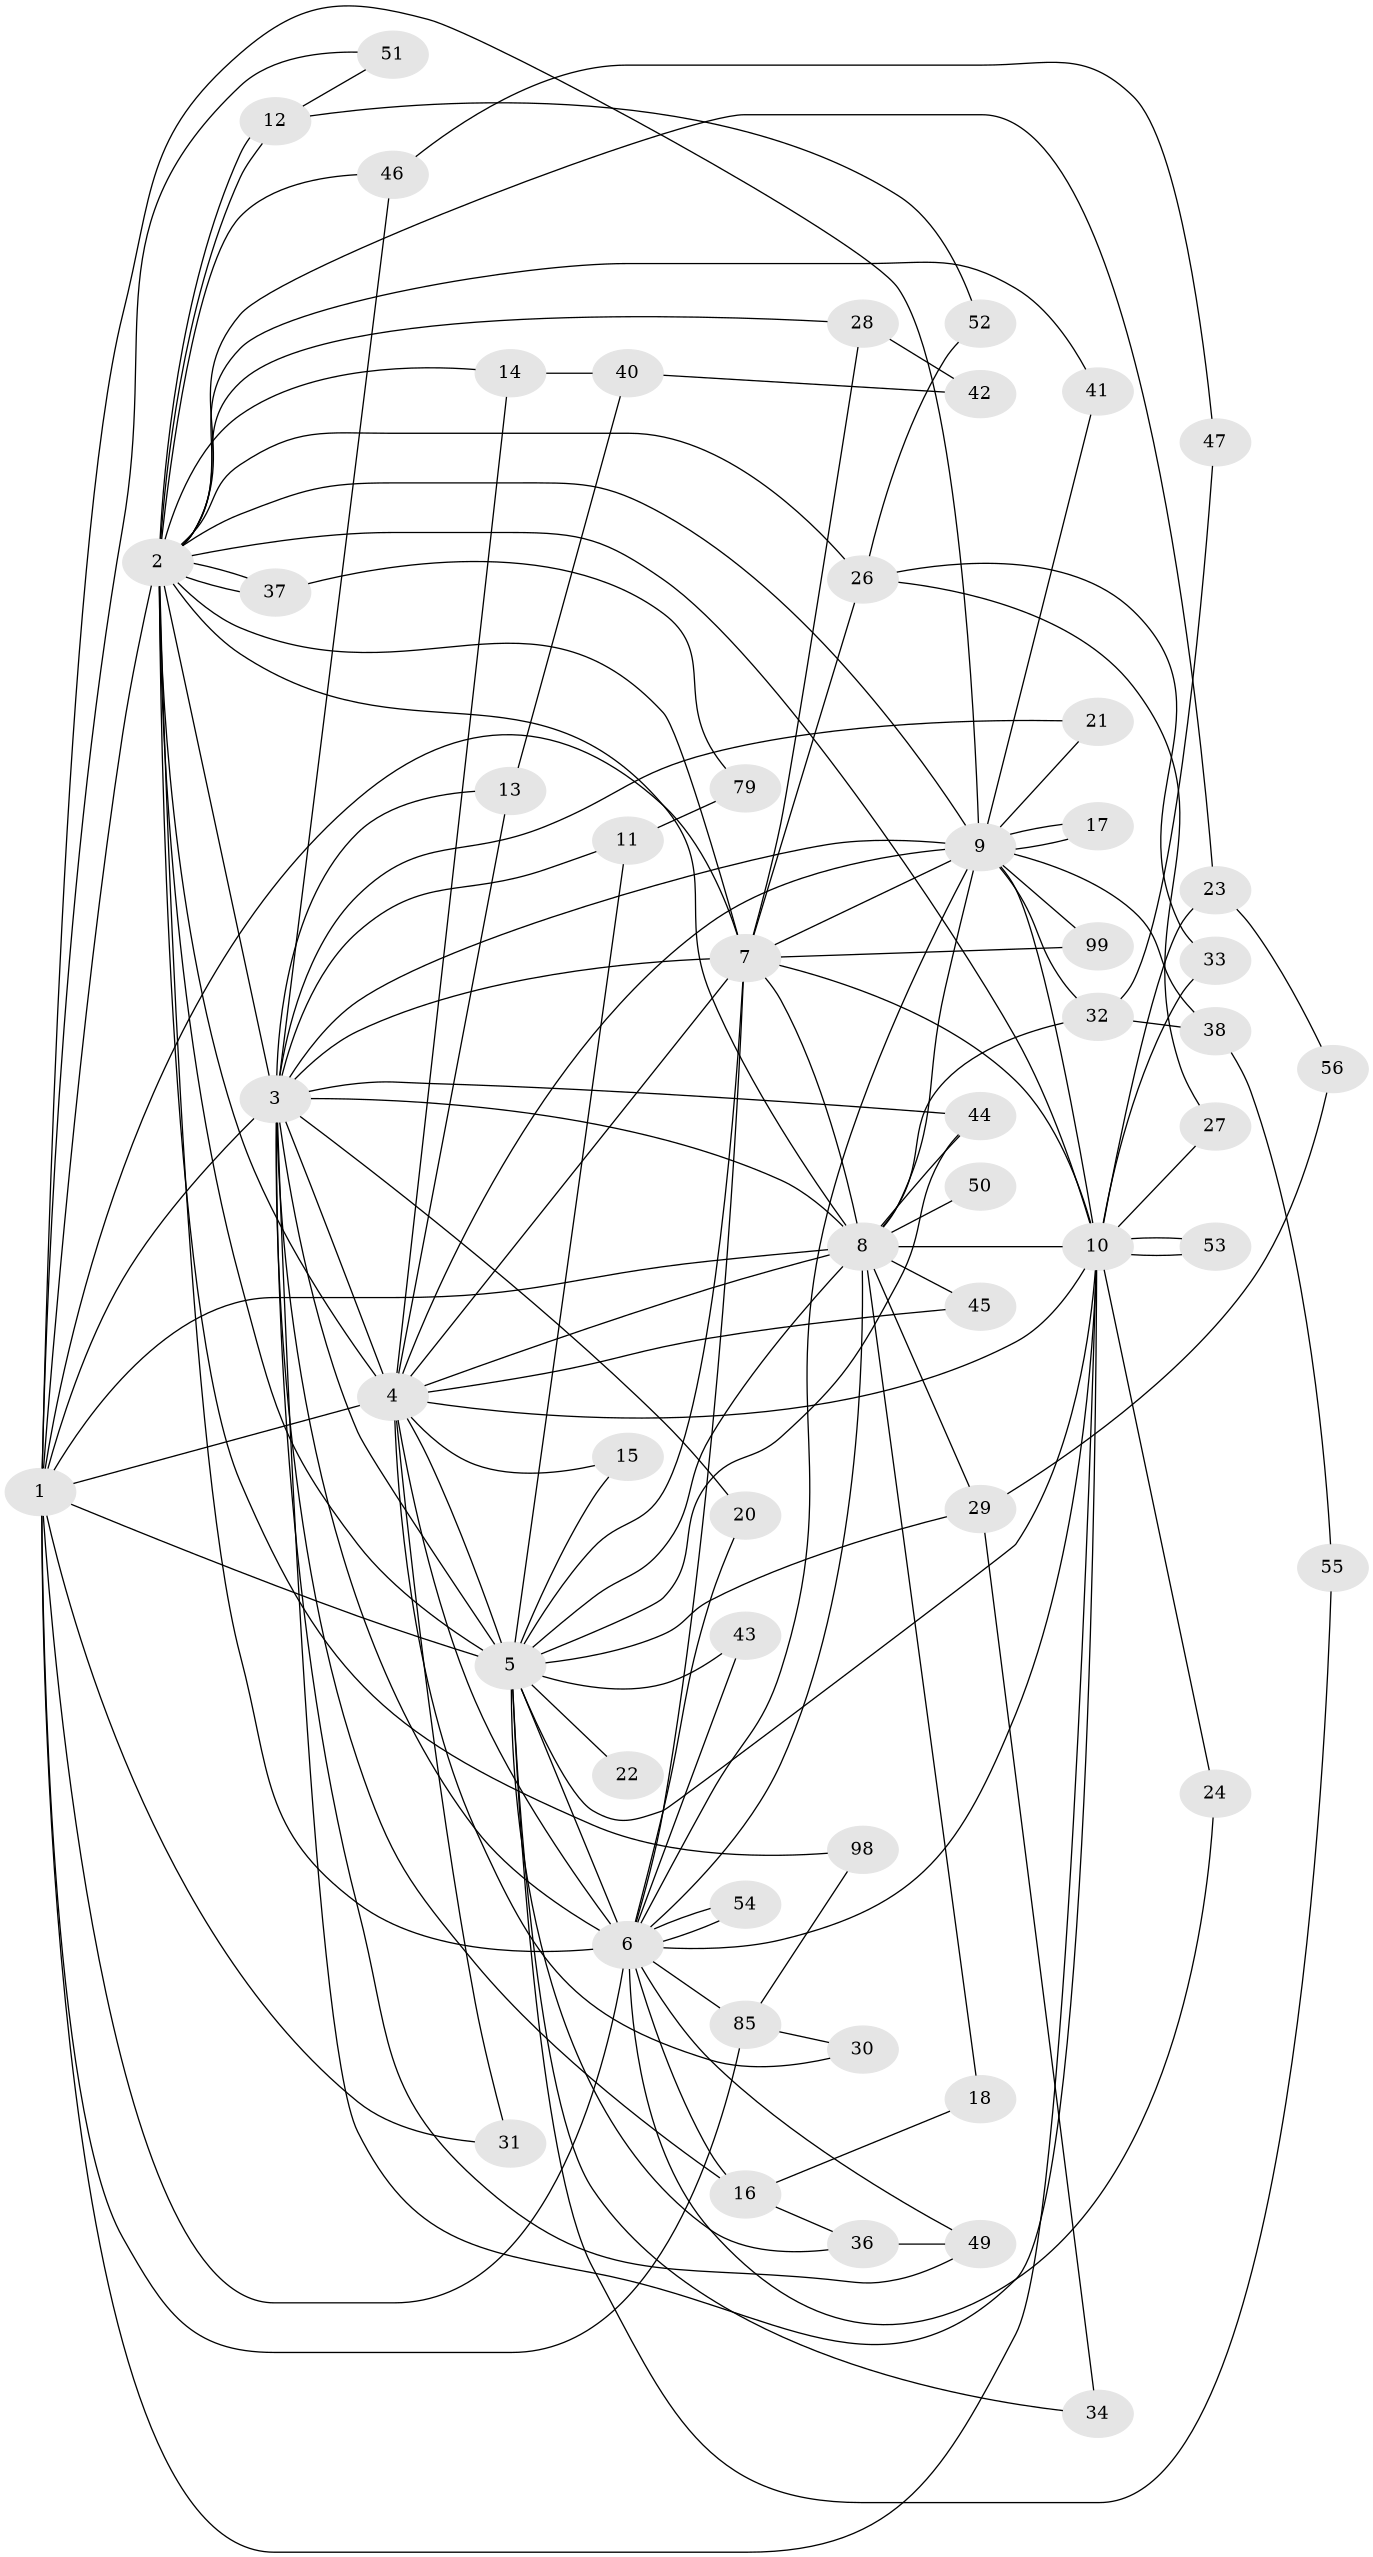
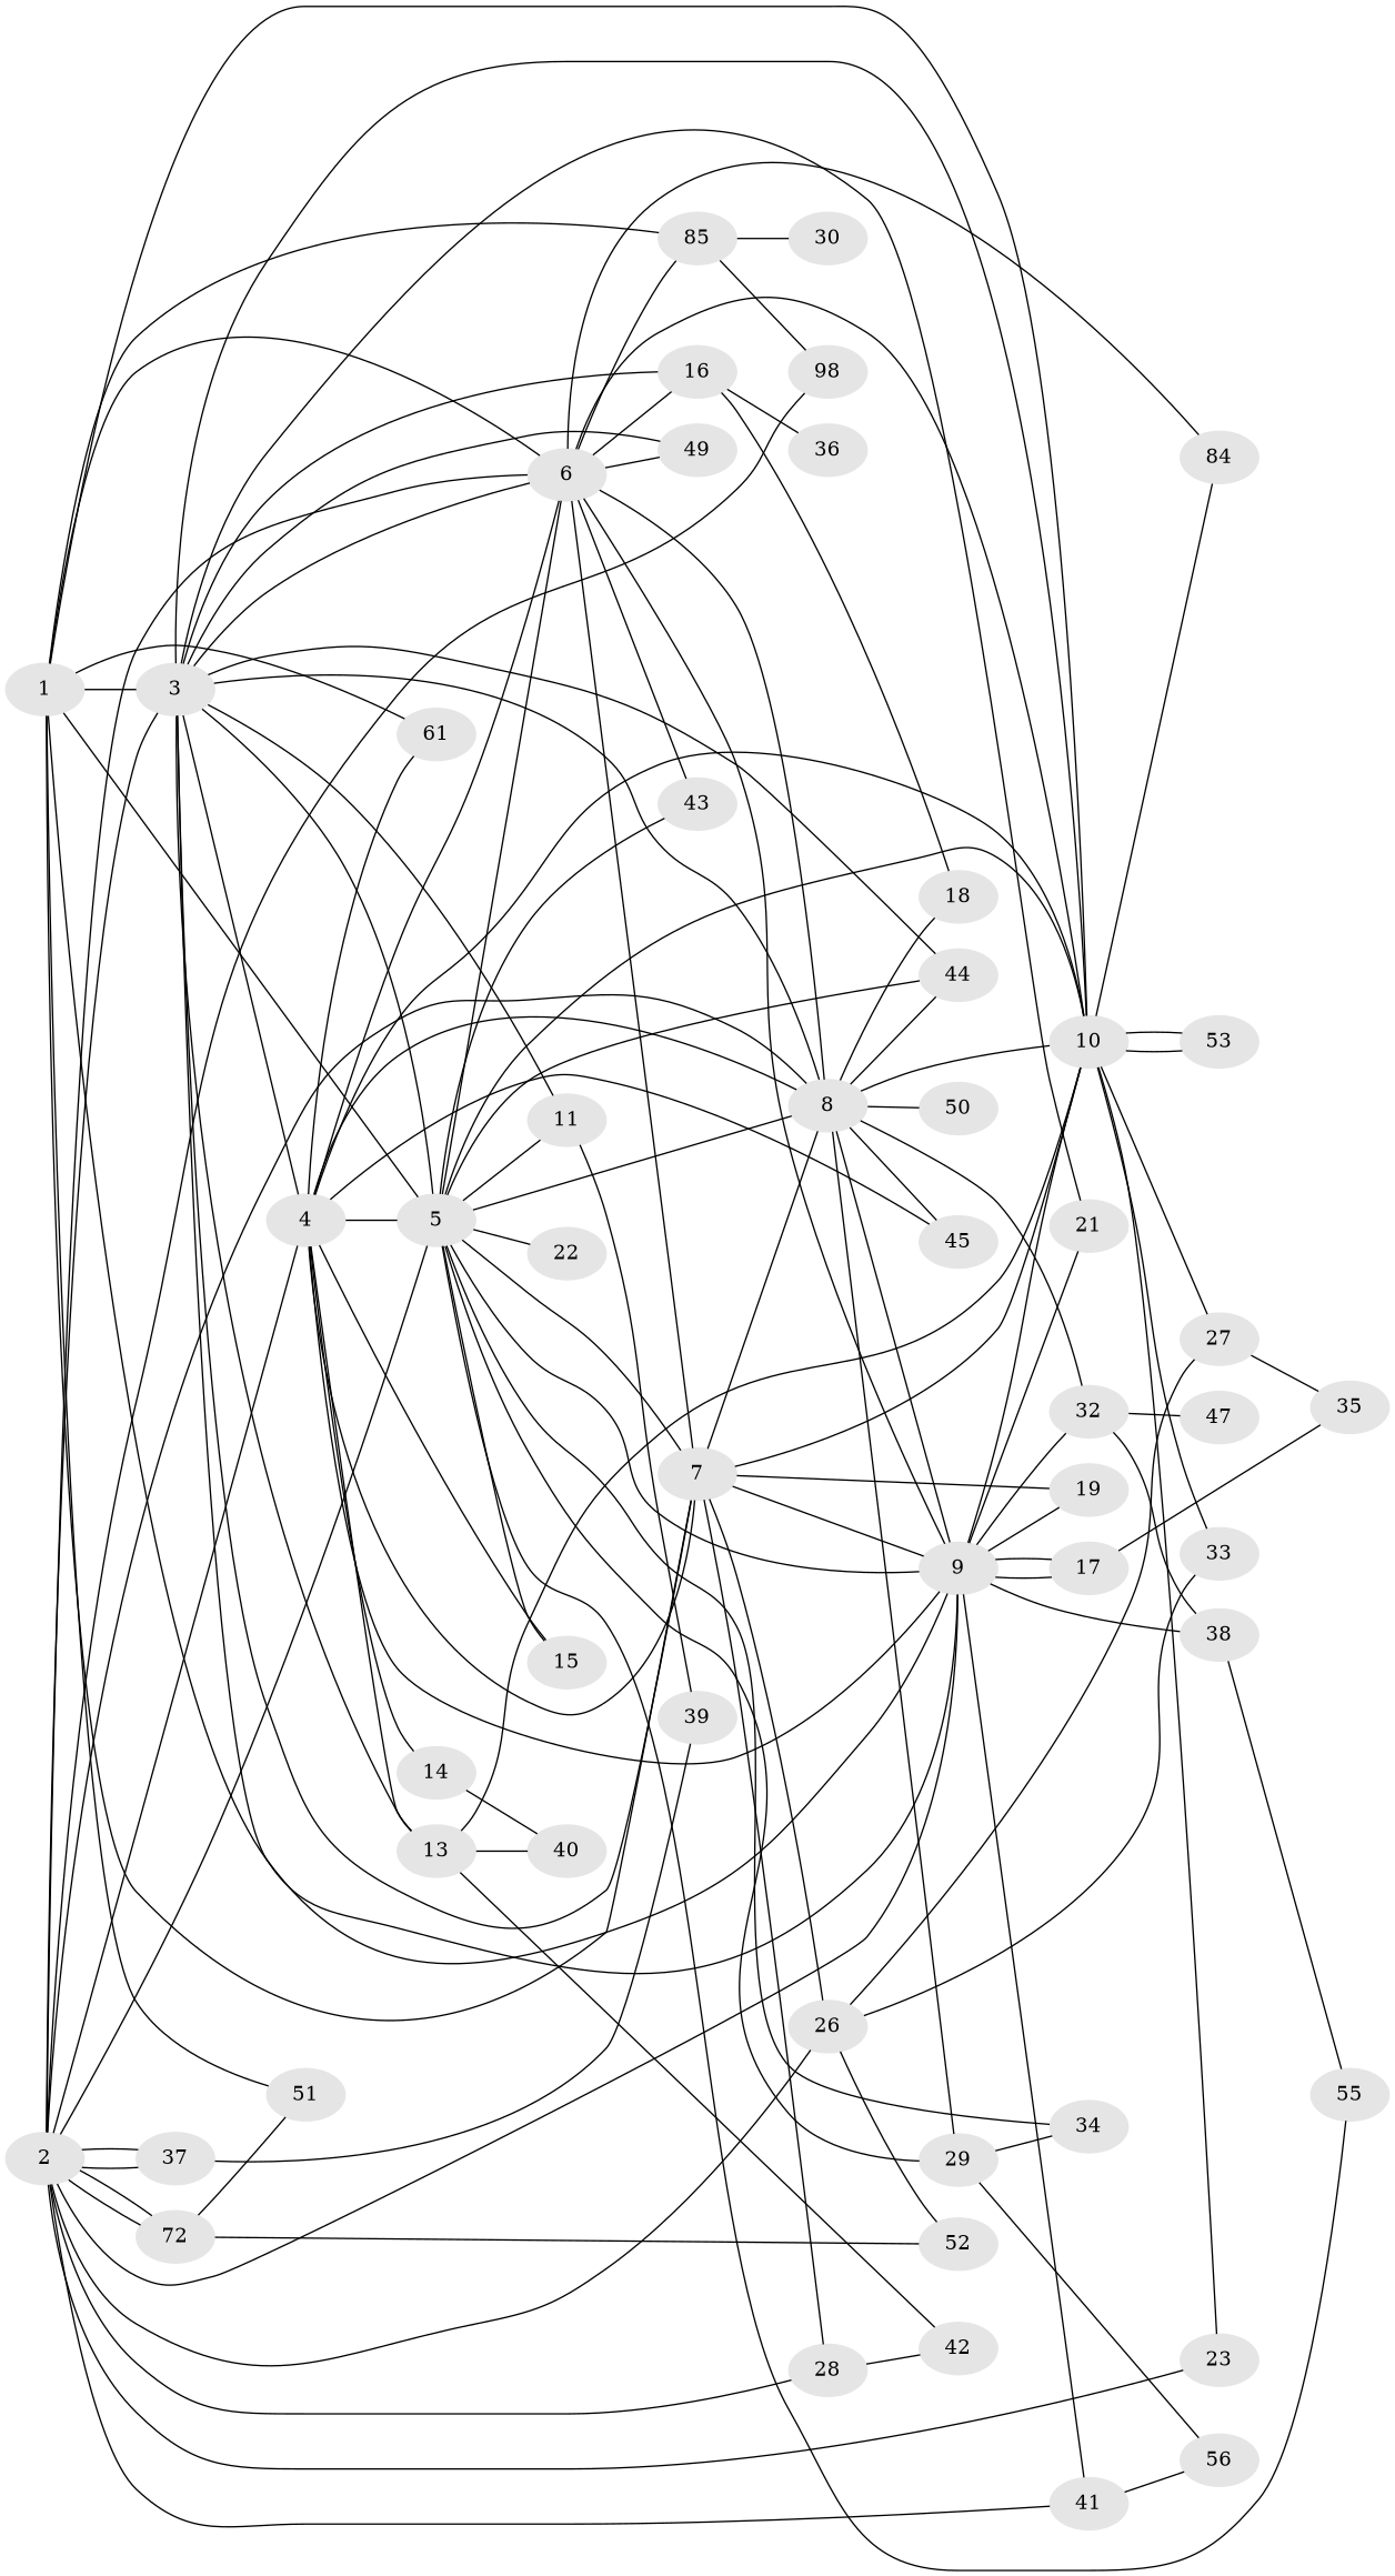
  graph {
    rankdir=LR
    node [color=gray90 style=filled]
    1
    2
    3
    4
    5
    6
    7
    8
    9
    10
    n11 [label=85]
-   31
+   31 [label=61]
    51
-   12
+   12 [label=72]
    14
    23
    26
    28
    37
    41
-   46
    n22 [label=98]
    11
    13
    16
-   20
    21
    44
    49
    15
    30
    45
    22
    29
    34
    43
    55
-   24
-   54
-   19 [label=99]
+   24 [label=84]
+   19
    50
    18
    32
    17
    38
    27
    33
    53
    52
    40
    42
-   39 [label=79]
+   39
    56
    47
    36
-   1 -- 2
+   35
    1 -- 3
-   1 -- 4
    1 -- 5
    1 -- 6
    1 -- 7
-   1 -- 8
    1 -- 9
    1 -- 10
    1 -- n11
    1 -- 31
    1 -- 51
    2 -- 3
    2 -- 4
    2 -- 5
    2 -- 6
-   2 -- 7
    2 -- 8
    2 -- 9
-   2 -- 10
+   13 -- 10
    2 -- 12
    2 -- 12
-   2 -- 14
    2 -- 23
    2 -- 26
    2 -- 28
    2 -- 37
    2 -- 37
    2 -- 41
-   2 -- 46
    2 -- n22
    3 -- 4
    3 -- 5
    3 -- 6
    3 -- 7
    3 -- 8
    3 -- 9
    3 -- 10
-   3 -- 46
    3 -- 11
    3 -- 13
    3 -- 16
-   3 -- 20
    3 -- 21
    3 -- 44
    3 -- 49
    4 -- 5
    4 -- 6
    4 -- 7
    4 -- 8
    4 -- 9
    4 -- 10
    4 -- 31
    4 -- 14
    4 -- 13
    4 -- 15
-   4 -- 30
    4 -- 45
    5 -- 6
    5 -- 7
    5 -- 8
-   5 -- 36
+   5 -- 9
    5 -- 10
    5 -- 11
    5 -- 44
    5 -- 15
    5 -- 22
    5 -- 29
    5 -- 34
    5 -- 43
    5 -- 55
    6 -- 7
    6 -- 8
    6 -- 9
    6 -- 10
    6 -- n11
    6 -- 16
-   6 -- 20
    6 -- 49
    6 -- 43
    6 -- 24
-   6 -- 54
-   6 -- 54
    7 -- 8
    7 -- 9
    7 -- 10
    7 -- 26
    7 -- 28
    7 -- 19
    8 -- 9
    8 -- 10
    8 -- 44
    8 -- 45
    8 -- 29
    8 -- 50
    8 -- 18
    8 -- 32
    9 -- 10
    9 -- 41
    9 -- 21
    9 -- 19
    9 -- 32
    9 -- 17
    9 -- 17
    9 -- 38
    10 -- 23
    10 -- 24
    10 -- 27
    10 -- 33
    10 -- 53
    10 -- 53
    n11 -- n22
    n11 -- 30
    12 -- 51
    12 -- 52
    14 -- 40
    26 -- 27
    26 -- 33
    26 -- 52
    28 -- 42
    37 -- 39
-   23 -- 56
-   46 -- 47
+   41 -- 56
    11 -- 39
    13 -- 40
    16 -- 18
    16 -- 36
    29 -- 34
    29 -- 56
    32 -- 38
    32 -- 47
+   17 -- 35
    38 -- 55
-   40 -- 42
-   36 -- 49
+   27 -- 35
+   13 -- 42
  }
